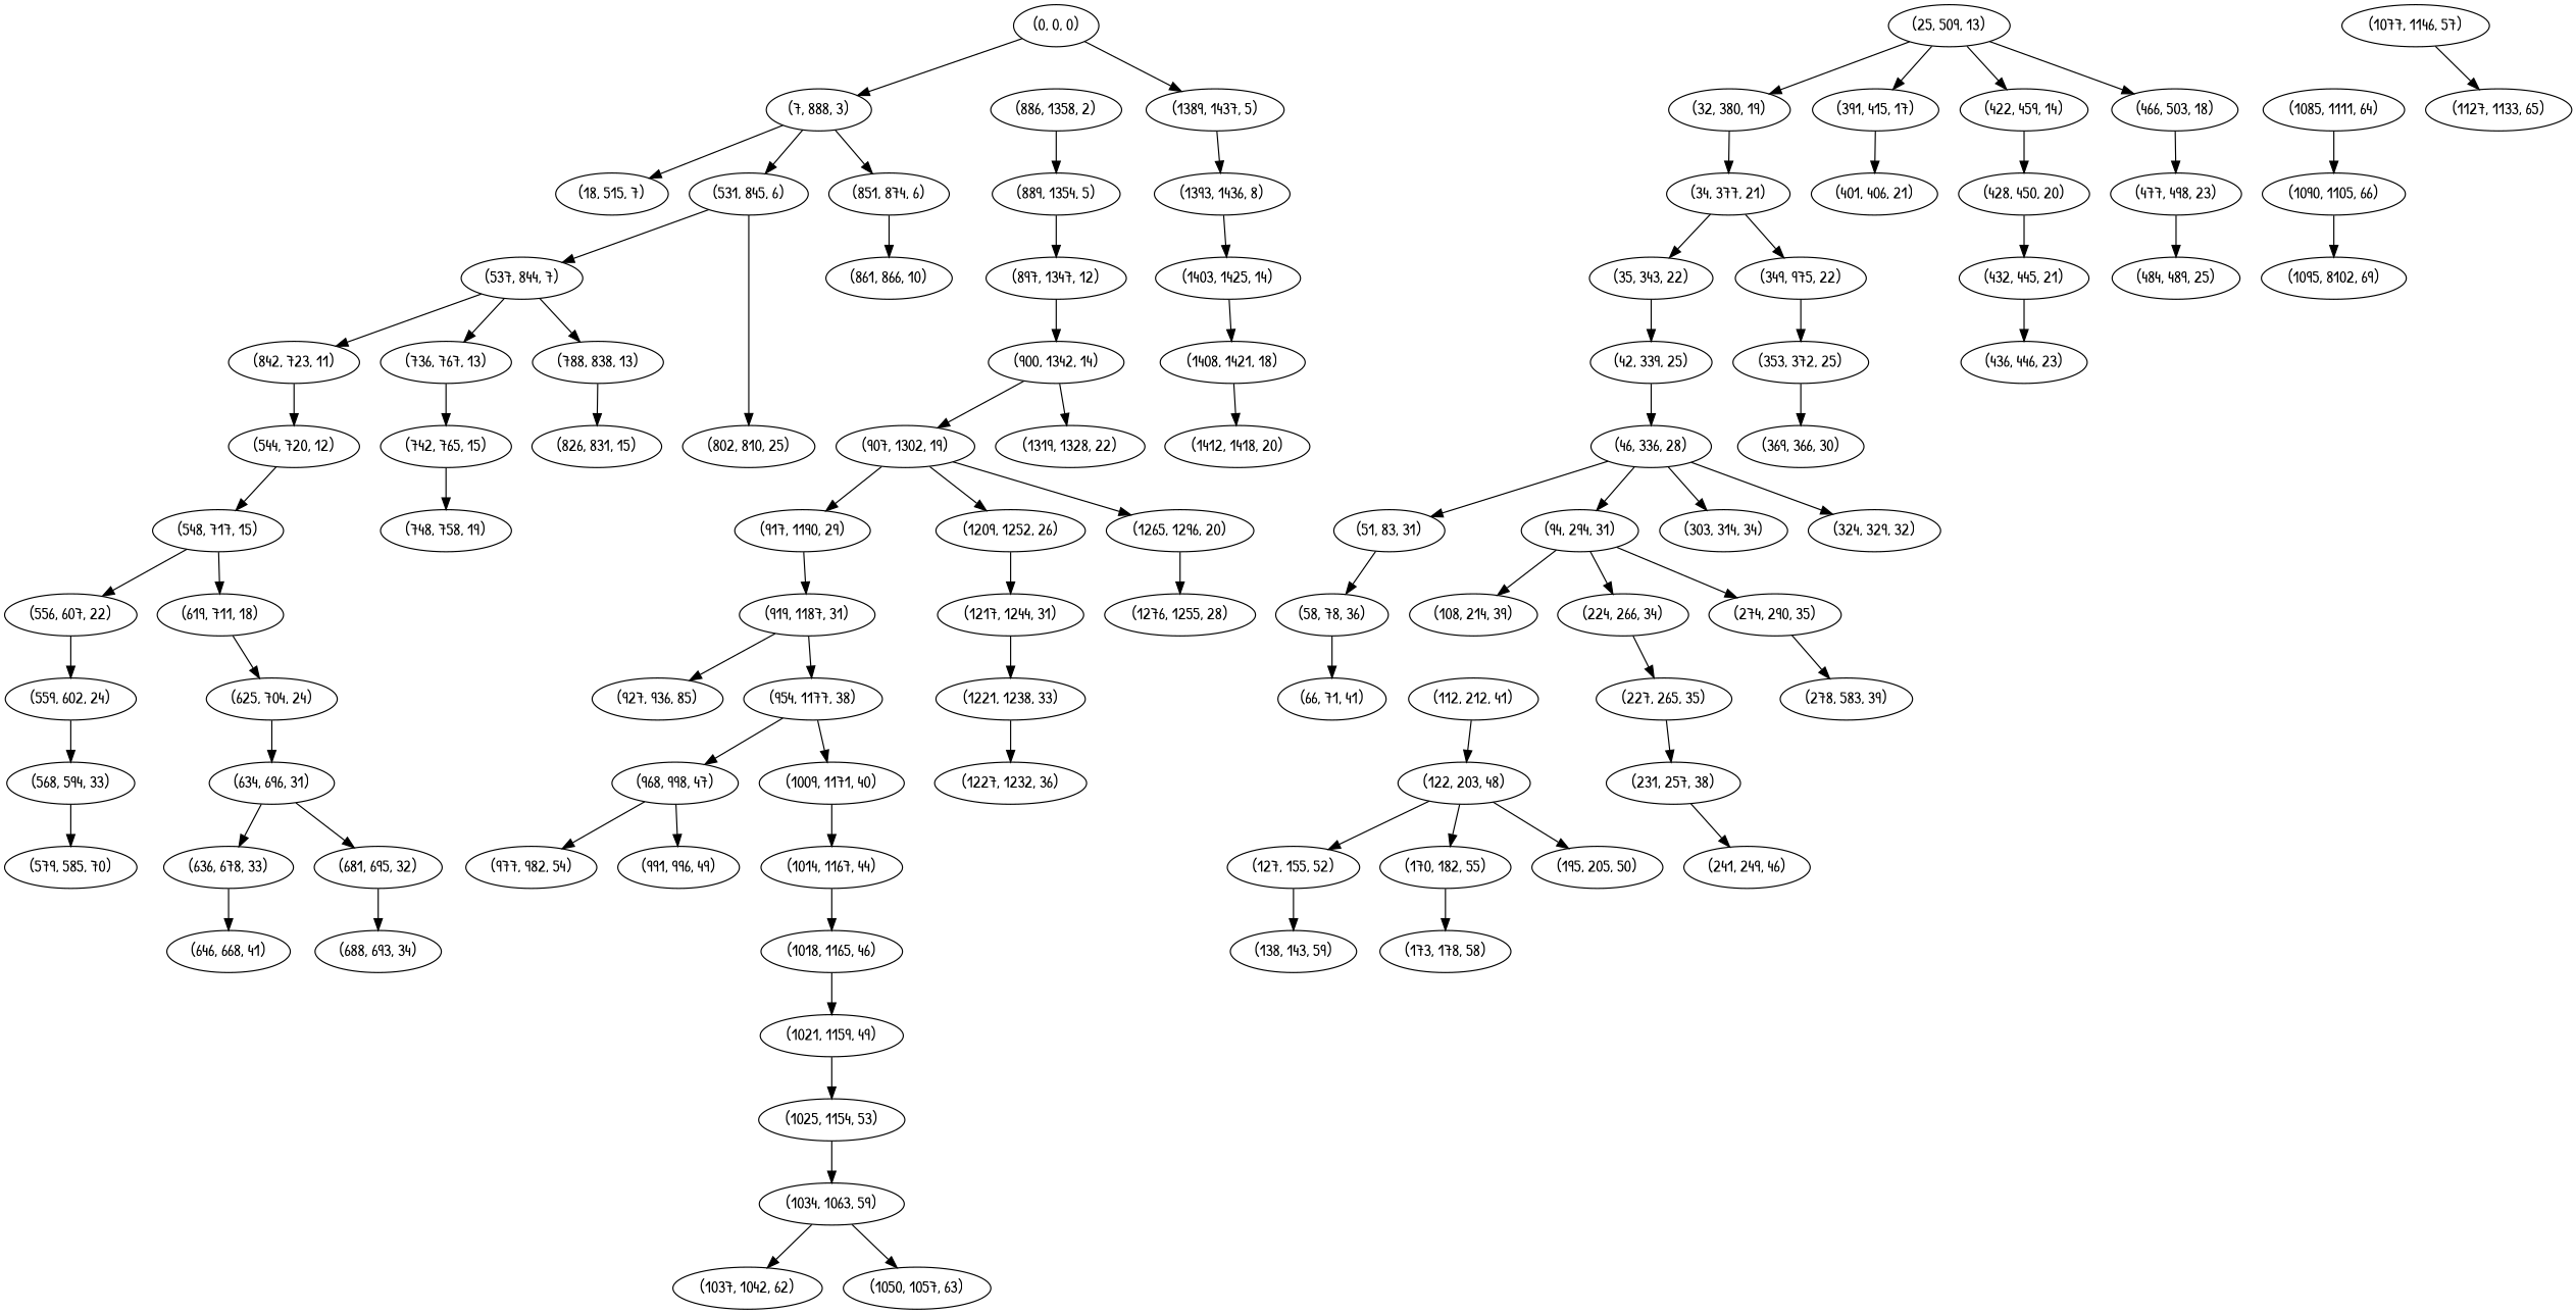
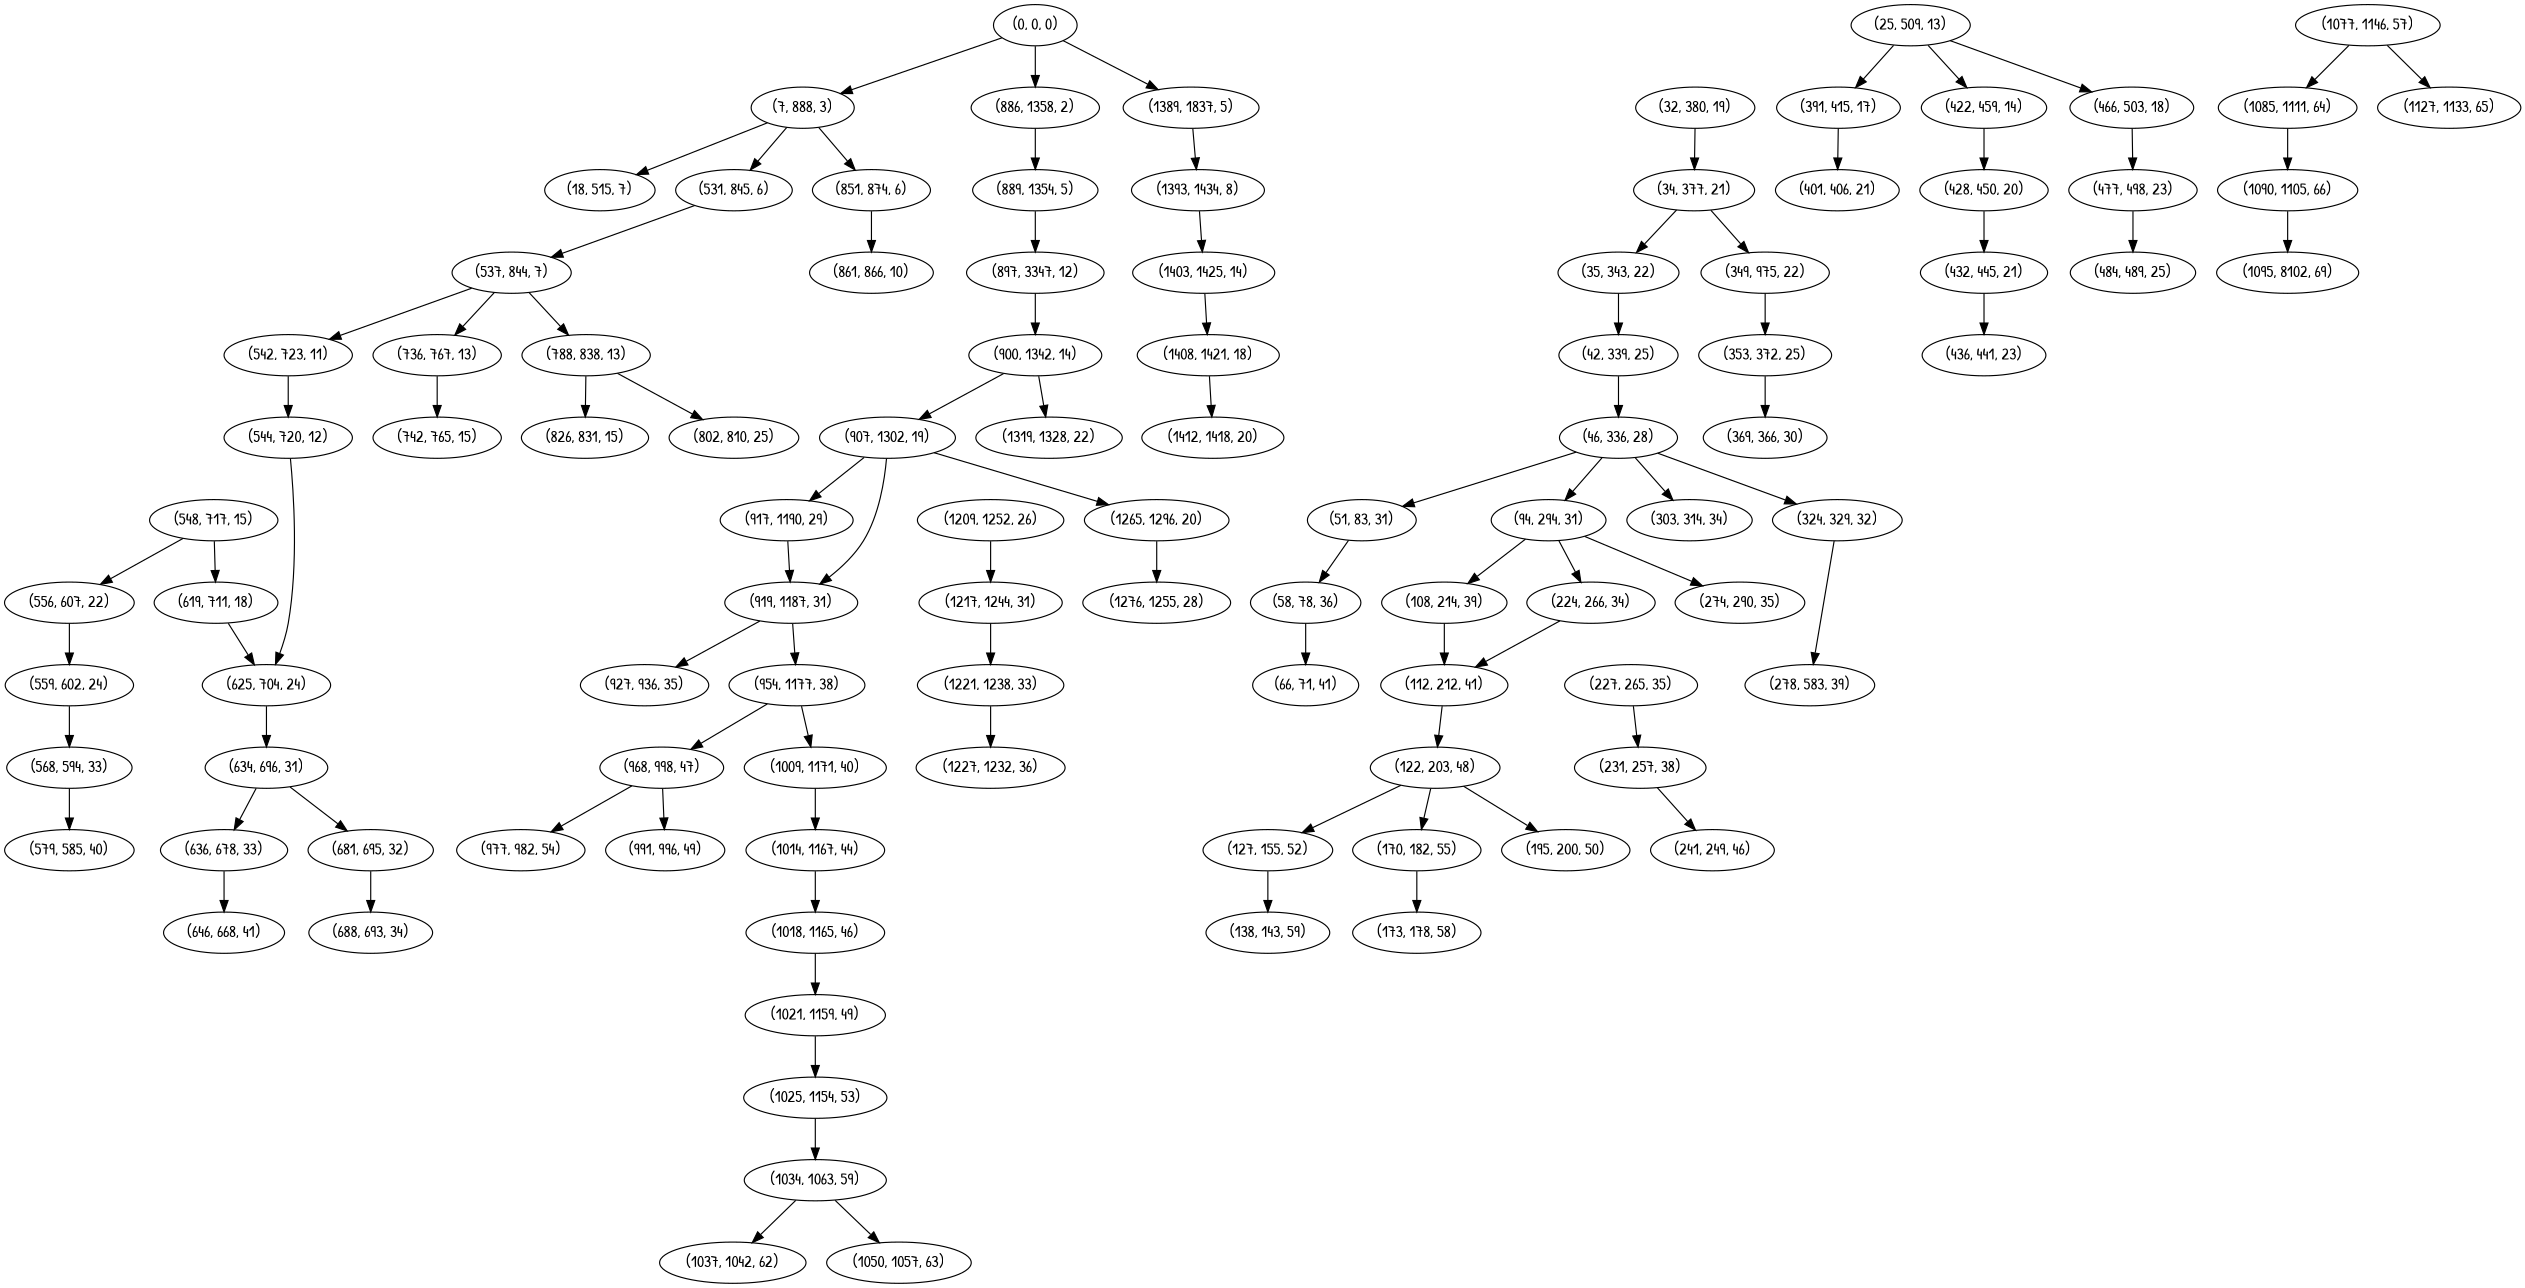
  digraph {
    fontname="Patrick Hand"
    node [fontname="Patrick Hand"]
    edge [fontname="Patrick Hand"]
    n1 [label="(7, 888, 3)"]
    "(0, 0, 0)"
    "(886, 1358, 2)"
-   "(1389, 1437, 5)"
+   "(1389, 1437, 5)" [label="(1389, 1837, 5)"]
    "(18, 515, 7)"
    "(531, 845, 6)"
    "(851, 874, 6)"
    "(889, 1354, 5)"
-   "(1393, 1434, 8)" [label="(1393, 1436, 8)"]
+   "(1393, 1434, 8)"
    "(537, 844, 7)"
    "(861, 866, 10)"
    "(25, 509, 13)"
    "(32, 380, 19)"
    "(391, 415, 17)"
    "(422, 459, 14)"
    "(466, 503, 18)"
    "(34, 377, 21)"
    "(401, 406, 21)"
    "(428, 450, 20)"
    "(477, 498, 23)"
    "(35, 343, 22)"
    n22 [label="(349, 975, 22)"]
    "(42, 339, 25)"
    "(353, 372, 25)"
    "(46, 336, 28)"
    "(51, 83, 31)"
    "(94, 294, 31)"
    "(303, 314, 34)"
    "(324, 329, 32)"
    "(58, 78, 36)"
    "(108, 214, 39)"
    "(224, 266, 34)"
    "(274, 290, 35)"
    "(66, 71, 41)"
    "(112, 212, 41)"
    "(227, 265, 35)"
    n37 [label="(278, 583, 39)"]
    "(122, 203, 48)"
    "(127, 155, 52)"
    "(170, 182, 55)"
-   "(195, 200, 50)" [label="(195, 205, 50)"]
+   "(195, 200, 50)"
    "(138, 143, 59)"
    "(173, 178, 58)"
    "(231, 257, 38)"
    "(241, 249, 46)"
    n46 [label="(369, 366, 30)"]
    "(432, 445, 21)"
-   "(436, 441, 23)" [label="(436, 446, 23)"]
+   "(436, 441, 23)"
    "(484, 489, 25)"
-   "(542, 723, 11)" [label="(842, 723, 11)"]
+   "(542, 723, 11)"
    "(736, 767, 13)"
    "(788, 838, 13)"
    "(544, 720, 12)"
    n54 [label="(742, 765, 15)"]
    "(802, 810, 25)"
    "(826, 831, 15)"
    "(548, 717, 15)"
    "(556, 607, 22)"
    "(619, 711, 18)"
    n60 [label="(559, 602, 24)"]
    "(625, 704, 24)"
    "(568, 594, 33)"
-   "(579, 585, 40)" [label="(579, 585, 70)"]
+   "(579, 585, 40)"
    "(634, 696, 31)"
    "(636, 678, 33)"
    n66 [label="(681, 695, 32)"]
    "(646, 668, 41)"
    "(688, 693, 34)"
-   "(748, 758, 19)"
-   "(897, 1347, 12)"
+   "(897, 1347, 12)" [label="(897, 3347, 12)"]
    "(900, 1342, 14)"
    "(907, 1302, 19)"
    "(1319, 1328, 22)"
    "(917, 1190, 29)"
    "(1209, 1252, 26)"
    "(1265, 1296, 20)"
    "(919, 1187, 31)"
    "(1217, 1244, 31)"
    n79 [label="(1276, 1255, 28)"]
-   "(927, 936, 35)" [label="(927, 936, 85)"]
+   "(927, 936, 35)"
    "(954, 1177, 38)"
    "(968, 998, 47)"
    "(1009, 1171, 40)"
    "(977, 982, 54)"
    "(991, 996, 49)"
    "(1014, 1167, 44)"
    "(1018, 1165, 46)"
    "(1021, 1159, 49)"
    "(1025, 1154, 53)"
    "(1034, 1063, 59)"
    "(1037, 1042, 62)"
    "(1050, 1057, 63)"
    "(1077, 1146, 57)"
    "(1085, 1111, 64)"
    "(1127, 1133, 65)"
    "(1090, 1105, 66)"
    n97 [label="(1095, 8102, 69)"]
    "(1221, 1238, 33)"
    "(1227, 1232, 36)"
    "(1403, 1425, 14)"
    "(1408, 1421, 18)"
    "(1412, 1418, 20)"
    n1 -> "(18, 515, 7)"
    n1 -> "(531, 845, 6)"
    n1 -> "(851, 874, 6)"
    "(0, 0, 0)" -> n1
+   "(0, 0, 0)" -> "(886, 1358, 2)"
    "(0, 0, 0)" -> "(1389, 1437, 5)"
    "(886, 1358, 2)" -> "(889, 1354, 5)"
    "(1389, 1437, 5)" -> "(1393, 1434, 8)"
    "(531, 845, 6)" -> "(537, 844, 7)"
    "(851, 874, 6)" -> "(861, 866, 10)"
    "(889, 1354, 5)" -> "(897, 1347, 12)"
    "(1393, 1434, 8)" -> "(1403, 1425, 14)"
    "(537, 844, 7)" -> "(542, 723, 11)"
    "(537, 844, 7)" -> "(736, 767, 13)"
    "(537, 844, 7)" -> "(788, 838, 13)"
-   "(25, 509, 13)" -> "(32, 380, 19)"
    "(25, 509, 13)" -> "(391, 415, 17)"
    "(25, 509, 13)" -> "(422, 459, 14)"
    "(25, 509, 13)" -> "(466, 503, 18)"
    "(32, 380, 19)" -> "(34, 377, 21)"
    "(391, 415, 17)" -> "(401, 406, 21)"
    "(422, 459, 14)" -> "(428, 450, 20)"
    "(466, 503, 18)" -> "(477, 498, 23)"
    "(34, 377, 21)" -> "(35, 343, 22)"
    "(34, 377, 21)" -> n22
    "(428, 450, 20)" -> "(432, 445, 21)"
    "(477, 498, 23)" -> "(484, 489, 25)"
    "(35, 343, 22)" -> "(42, 339, 25)"
    n22 -> "(353, 372, 25)"
    "(42, 339, 25)" -> "(46, 336, 28)"
    "(353, 372, 25)" -> n46
    "(46, 336, 28)" -> "(51, 83, 31)"
    "(46, 336, 28)" -> "(94, 294, 31)"
    "(46, 336, 28)" -> "(303, 314, 34)"
    "(46, 336, 28)" -> "(324, 329, 32)"
    "(51, 83, 31)" -> "(58, 78, 36)"
    "(94, 294, 31)" -> "(108, 214, 39)"
    "(94, 294, 31)" -> "(224, 266, 34)"
    "(94, 294, 31)" -> "(274, 290, 35)"
    "(58, 78, 36)" -> "(66, 71, 41)"
-   "(224, 266, 34)" -> "(227, 265, 35)"
-   "(274, 290, 35)" -> n37
+   "(108, 214, 39)" -> "(112, 212, 41)"
+   "(224, 266, 34)" -> "(112, 212, 41)"
+   "(324, 329, 32)" -> n37
    "(112, 212, 41)" -> "(122, 203, 48)"
    "(227, 265, 35)" -> "(231, 257, 38)"
    "(122, 203, 48)" -> "(127, 155, 52)"
    "(122, 203, 48)" -> "(170, 182, 55)"
    "(122, 203, 48)" -> "(195, 200, 50)"
    "(127, 155, 52)" -> "(138, 143, 59)"
    "(170, 182, 55)" -> "(173, 178, 58)"
    "(231, 257, 38)" -> "(241, 249, 46)"
    "(432, 445, 21)" -> "(436, 441, 23)"
    "(542, 723, 11)" -> "(544, 720, 12)"
    "(736, 767, 13)" -> n54
-   "(531, 845, 6)" -> "(802, 810, 25)"
+   "(788, 838, 13)" -> "(802, 810, 25)"
    "(788, 838, 13)" -> "(826, 831, 15)"
-   "(544, 720, 12)" -> "(548, 717, 15)"
-   n54 -> "(748, 758, 19)"
+   "(544, 720, 12)" -> "(625, 704, 24)"
    "(548, 717, 15)" -> "(556, 607, 22)"
    "(548, 717, 15)" -> "(619, 711, 18)"
    "(556, 607, 22)" -> n60
    "(619, 711, 18)" -> "(625, 704, 24)"
    n60 -> "(568, 594, 33)"
    "(625, 704, 24)" -> "(634, 696, 31)"
    "(568, 594, 33)" -> "(579, 585, 40)"
    "(634, 696, 31)" -> "(636, 678, 33)"
    "(634, 696, 31)" -> n66
    "(636, 678, 33)" -> "(646, 668, 41)"
    n66 -> "(688, 693, 34)"
    "(897, 1347, 12)" -> "(900, 1342, 14)"
    "(900, 1342, 14)" -> "(907, 1302, 19)"
    "(900, 1342, 14)" -> "(1319, 1328, 22)"
    "(907, 1302, 19)" -> "(917, 1190, 29)"
-   "(907, 1302, 19)" -> "(1209, 1252, 26)"
+   "(907, 1302, 19)" -> "(919, 1187, 31)"
    "(907, 1302, 19)" -> "(1265, 1296, 20)"
    "(917, 1190, 29)" -> "(919, 1187, 31)"
    "(1209, 1252, 26)" -> "(1217, 1244, 31)"
    "(1265, 1296, 20)" -> n79
    "(919, 1187, 31)" -> "(927, 936, 35)"
    "(919, 1187, 31)" -> "(954, 1177, 38)"
    "(1217, 1244, 31)" -> "(1221, 1238, 33)"
    "(954, 1177, 38)" -> "(968, 998, 47)"
    "(954, 1177, 38)" -> "(1009, 1171, 40)"
    "(968, 998, 47)" -> "(977, 982, 54)"
    "(968, 998, 47)" -> "(991, 996, 49)"
    "(1009, 1171, 40)" -> "(1014, 1167, 44)"
    "(1014, 1167, 44)" -> "(1018, 1165, 46)"
    "(1018, 1165, 46)" -> "(1021, 1159, 49)"
    "(1021, 1159, 49)" -> "(1025, 1154, 53)"
    "(1025, 1154, 53)" -> "(1034, 1063, 59)"
    "(1034, 1063, 59)" -> "(1037, 1042, 62)"
    "(1034, 1063, 59)" -> "(1050, 1057, 63)"
+   "(1077, 1146, 57)" -> "(1085, 1111, 64)"
    "(1077, 1146, 57)" -> "(1127, 1133, 65)"
    "(1085, 1111, 64)" -> "(1090, 1105, 66)"
    "(1090, 1105, 66)" -> n97
    "(1221, 1238, 33)" -> "(1227, 1232, 36)"
    "(1403, 1425, 14)" -> "(1408, 1421, 18)"
    "(1408, 1421, 18)" -> "(1412, 1418, 20)"
  }
